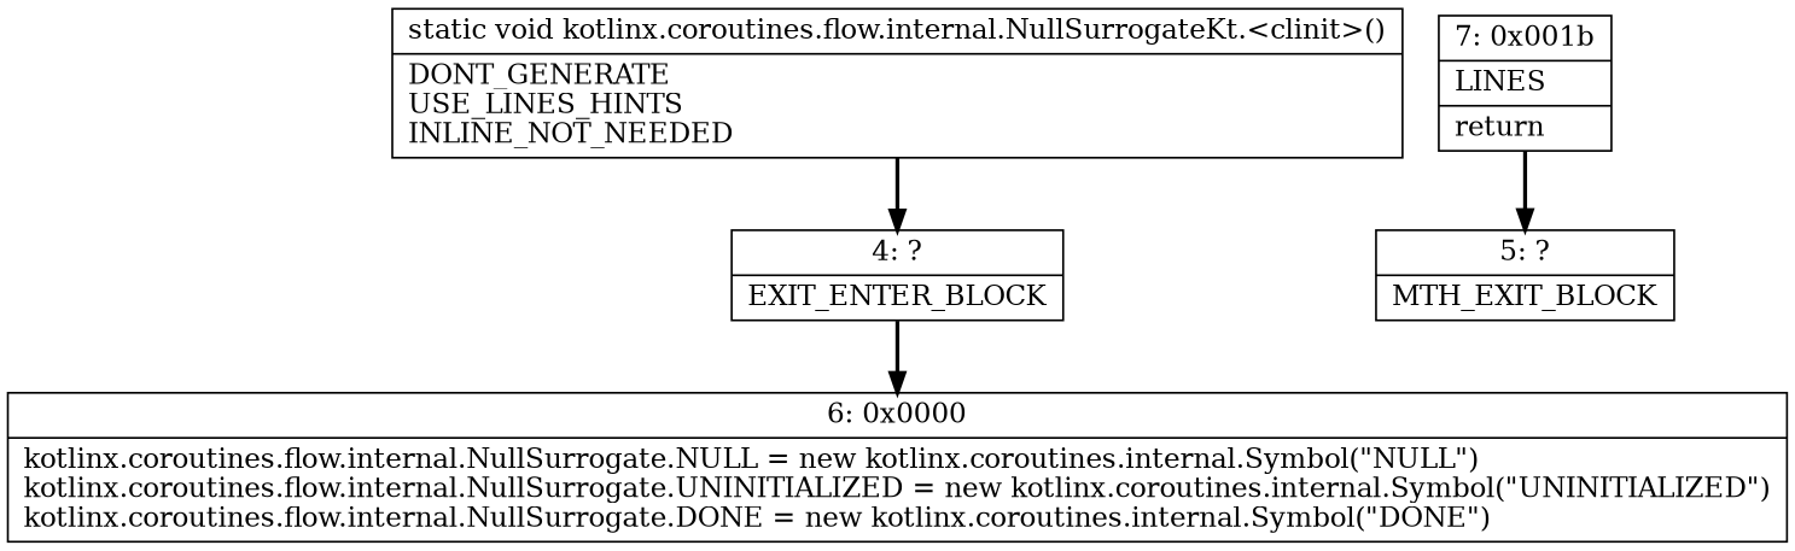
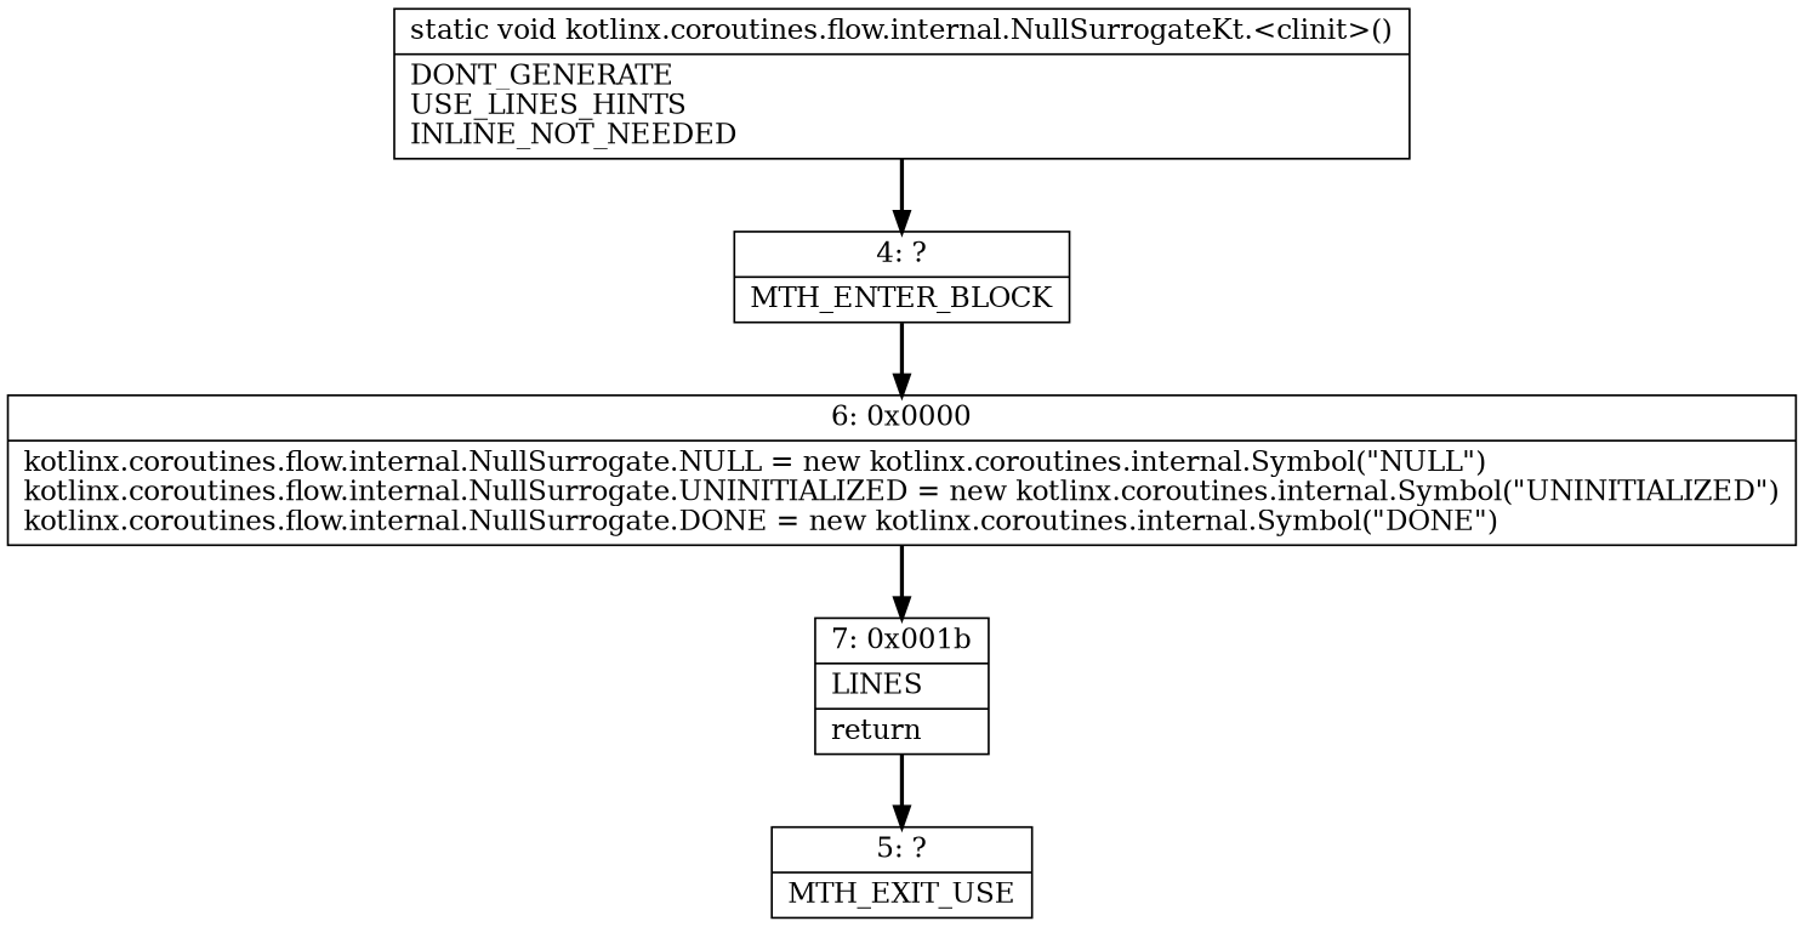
  digraph {
    node [shape=record]
    edge [style=bold]
-   n1 [label="{4\:\ ?|EXIT_ENTER_BLOCK\l}"]
+   n1 [label="{4\:\ ?|MTH_ENTER_BLOCK\l}"]
    n2 [label="{6\:\ 0x0000|kotlinx.coroutines.flow.internal.NullSurrogate.NULL = new kotlinx.coroutines.internal.Symbol(\"NULL\")\lkotlinx.coroutines.flow.internal.NullSurrogate.UNINITIALIZED = new kotlinx.coroutines.internal.Symbol(\"UNINITIALIZED\")\lkotlinx.coroutines.flow.internal.NullSurrogate.DONE = new kotlinx.coroutines.internal.Symbol(\"DONE\")\l}"]
    n3 [label="{7\:\ 0x001b|LINES\l|return\l}"]
-   n4 [label="{5\:\ ?|MTH_EXIT_BLOCK\l}"]
+   n4 [label="{5\:\ ?|MTH_EXIT_USE\l}"]
    n5 [label="{static void kotlinx.coroutines.flow.internal.NullSurrogateKt.\<clinit\>()  | DONT_GENERATE\lUSE_LINES_HINTS\lINLINE_NOT_NEEDED\l}"]
    n1 -> n2
+   n2 -> n3
    n3 -> n4
    n5 -> n1
  }
